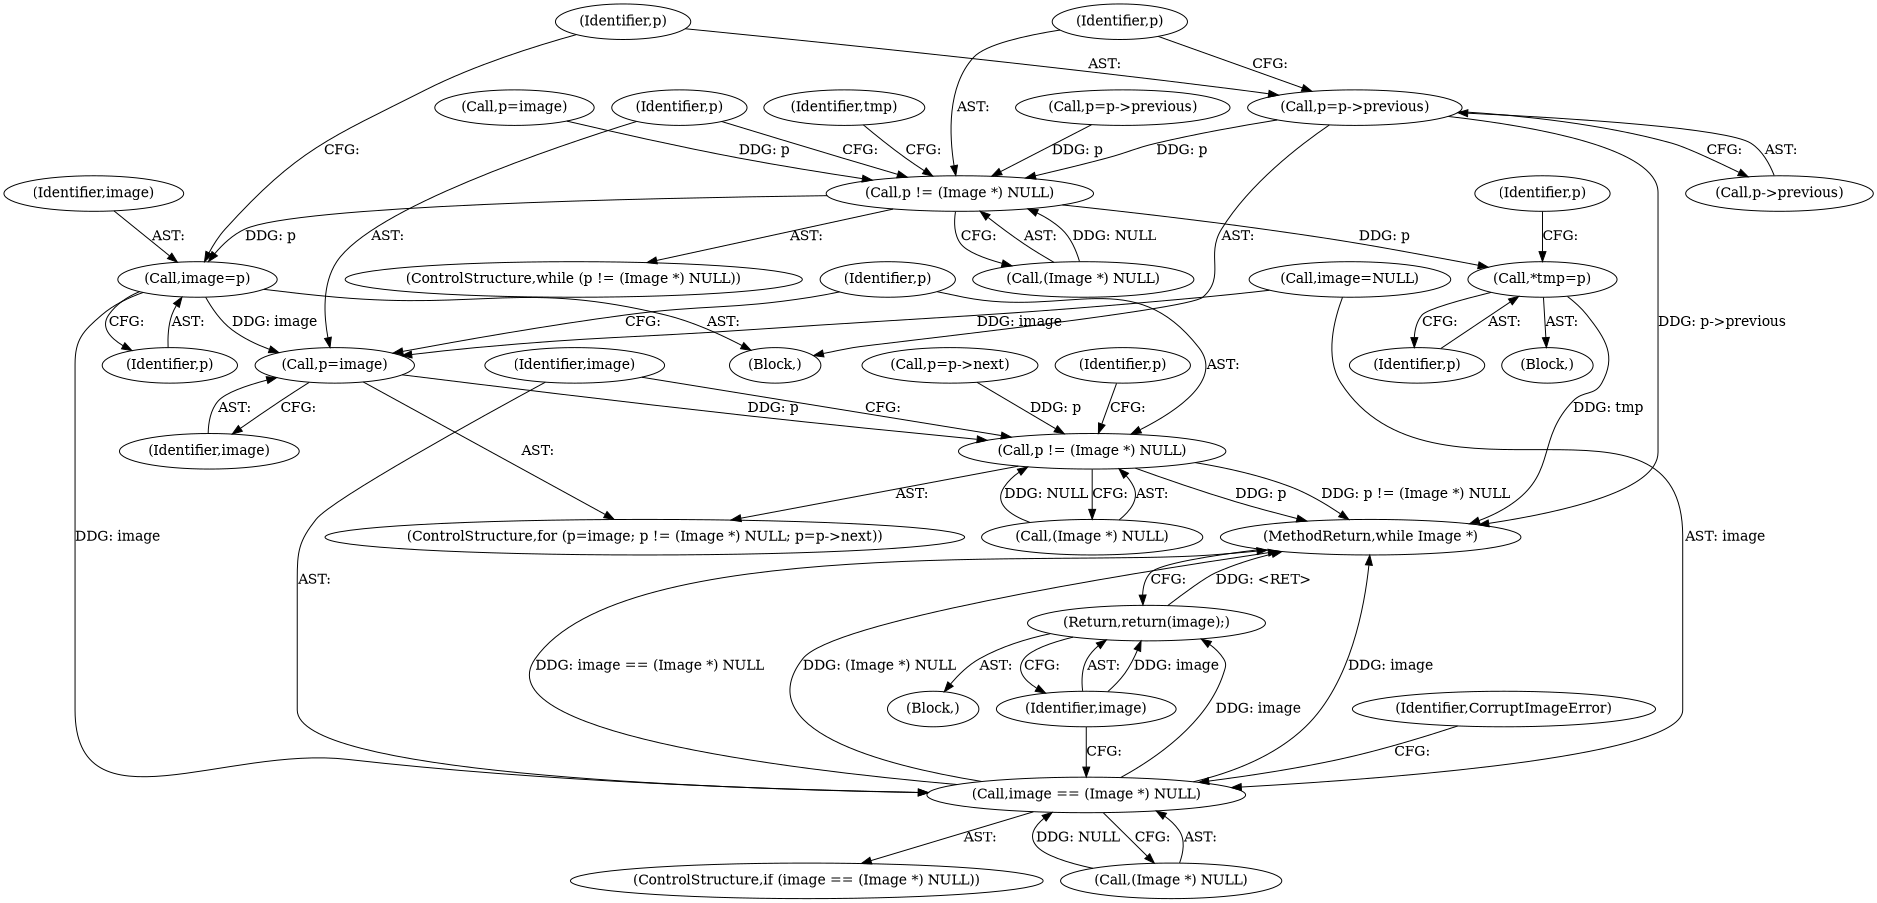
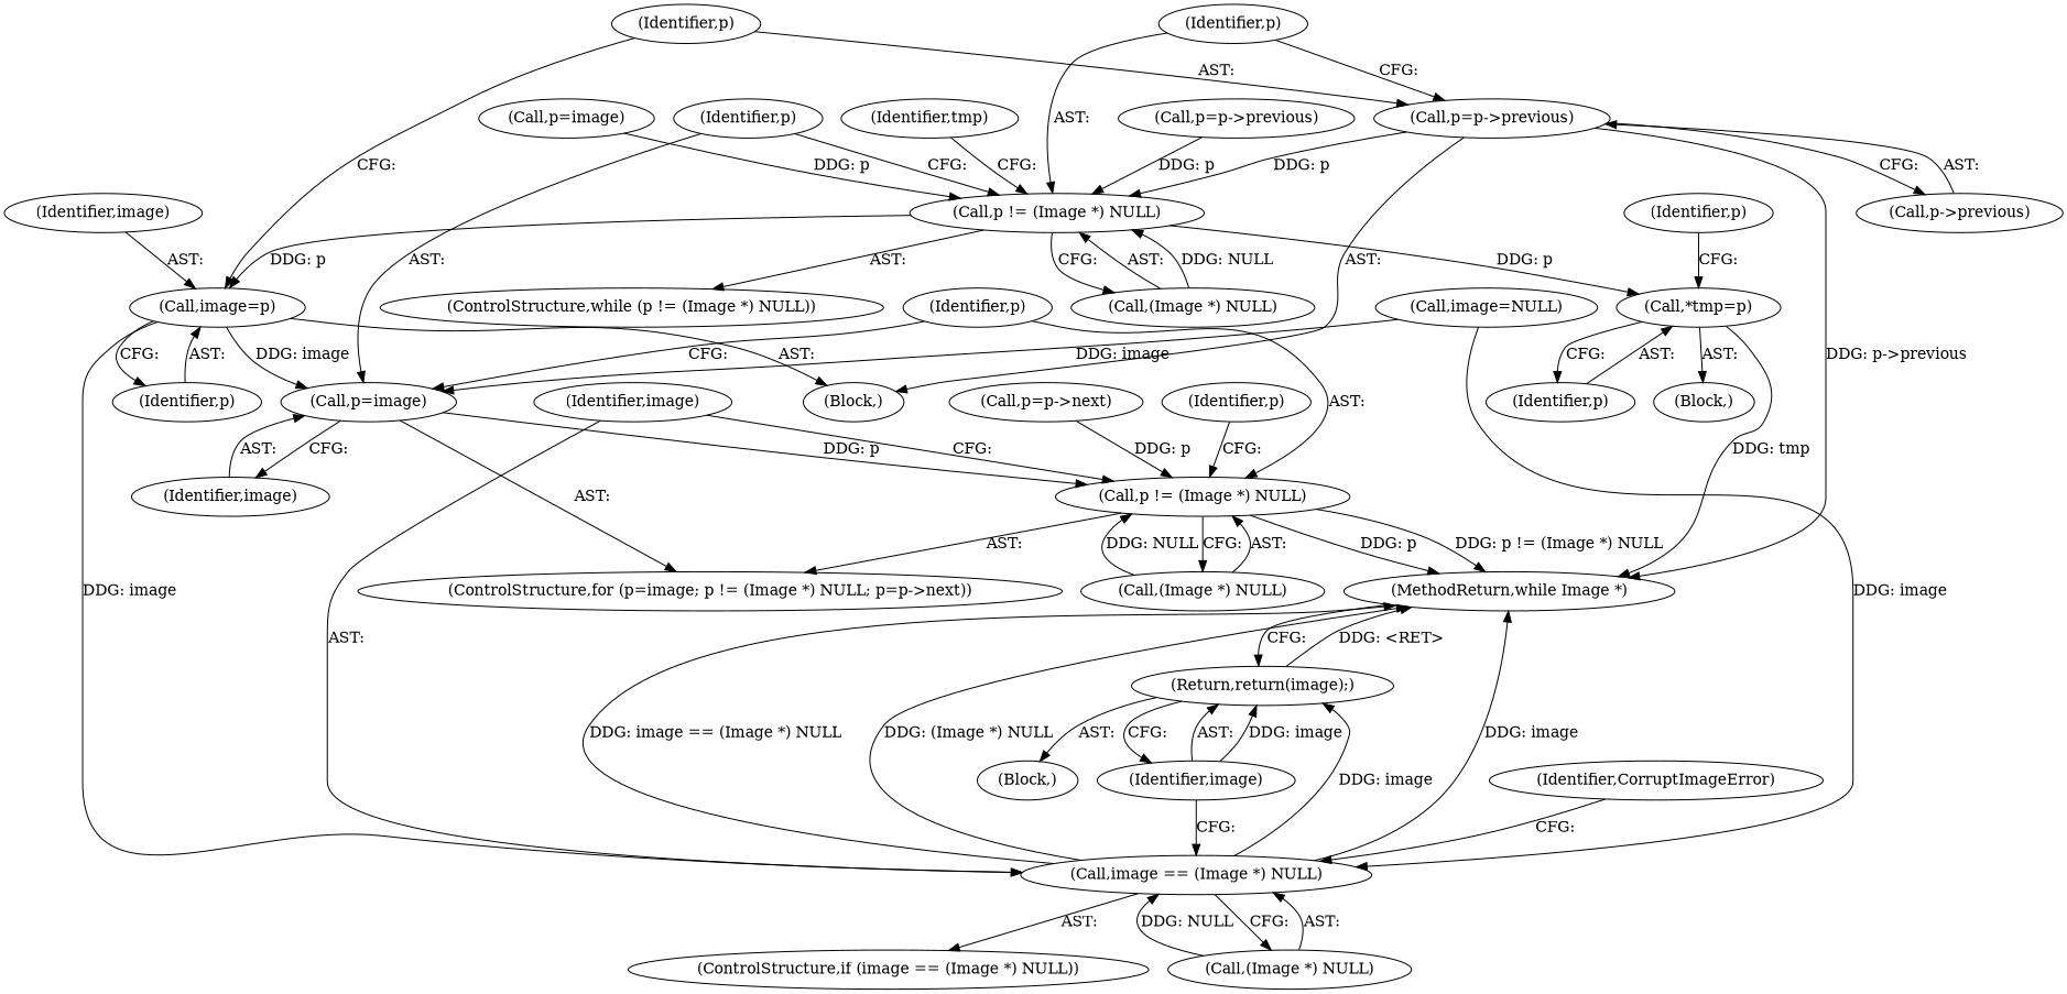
  digraph {
    n1 [label="(Call,p=p->previous)"]
    n2 [label="(Call,p != (Image *) NULL)"]
    n3 [label="(MethodReturn,while Image *)"]
    n4 [label="(Block,)"]
    n5 [label="(Call,p->previous)"]
    n6 [label="(Call,*tmp=p)"]
    n7 [label="(Call,image=p)"]
    n8 [label="(ControlStructure,while (p != (Image *) NULL))"]
    n9 [label="(Call,(Image *) NULL)"]
    n10 [label="(Return,return(image);)"]
    n11 [label="(Identifier,p)"]
    n12 [label="(Block,)"]
    n13 [label="(Call,p=image)"]
    n14 [label="(Call,image == (Image *) NULL)"]
    n15 [label="(Identifier,p)"]
    n16 [label="(Call,p != (Image *) NULL)"]
    n17 [label="(ControlStructure,for (p=image; p != (Image *) NULL; p=p->next))"]
    n18 [label="(Identifier,image)"]
    n19 [label="(ControlStructure,if (image == (Image *) NULL))"]
    n20 [label="(Call,(Image *) NULL)"]
    n21 [label="(Call,(Image *) NULL)"]
    n22 [label="(Identifier,image)"]
    n23 [label="(Block,)"]
    n24 [label="(Identifier,p)"]
    n25 [label="(Identifier,image)"]
    n26 [label="(Identifier,p)"]
    n27 [label="(Identifier,image)"]
    n28 [label="(Identifier,tmp)"]
    n29 [label="(Identifier,p)"]
    n30 [label="(Call,p=p->previous)"]
    n31 [label="(Identifier,p)"]
    n32 [label="(Identifier,p)"]
    n33 [label="(Call,image=NULL)"]
    n34 [label="(Identifier,CorruptImageError)"]
    n35 [label="(Call,p=p->next)"]
    n36 [label="(Call,p=image)"]
    n37 [label="(Identifier,p)"]
    n1 -> n2 [label="DDG: p"]
    n1 -> n3 [label="DDG: p->previous"]
    n1 -> n4 [label="AST: "]
    n1 -> n5 [label="CFG: "]
    n2 -> n6 [label="DDG: p"]
    n2 -> n7 [label="DDG: p"]
    n2 -> n8 [label="AST: "]
    n2 -> n9 [label="CFG: "]
    n3 -> n10 [label="CFG: "]
    n5 -> n1 [label="AST: "]
    n6 -> n3 [label="DDG: tmp"]
    n6 -> n11 [label="CFG: "]
    n6 -> n12 [label="AST: "]
    n7 -> n4 [label="AST: "]
    n7 -> n13 [label="DDG: image"]
    n7 -> n14 [label="DDG: image"]
    n7 -> n15 [label="CFG: "]
    n9 -> n2 [label="AST: "]
    n9 -> n2 [label="DDG: NULL"]
    n10 -> n3 [label="DDG: <RET>"]
    n10 -> n22 [label="CFG: "]
    n10 -> n23 [label="AST: "]
    n11 -> n6 [label="AST: "]
    n13 -> n16 [label="DDG: p"]
    n13 -> n17 [label="AST: "]
    n13 -> n18 [label="CFG: "]
    n14 -> n3 [label="DDG: image"]
    n14 -> n3 [label="DDG: image == (Image *) NULL"]
    n14 -> n3 [label="DDG: (Image *) NULL"]
    n14 -> n10 [label="DDG: image"]
    n14 -> n19 [label="AST: "]
    n14 -> n20 [label="CFG: "]
    n15 -> n7 [label="AST: "]
    n16 -> n3 [label="DDG: p != (Image *) NULL"]
    n16 -> n3 [label="DDG: p"]
    n16 -> n17 [label="AST: "]
    n16 -> n21 [label="CFG: "]
    n18 -> n13 [label="AST: "]
    n20 -> n14 [label="AST: "]
    n20 -> n14 [label="DDG: NULL"]
    n21 -> n16 [label="AST: "]
    n21 -> n16 [label="DDG: NULL"]
    n22 -> n10 [label="AST: "]
    n22 -> n10 [label="DDG: image"]
    n22 -> n14 [label="CFG: "]
    n24 -> n1 [label="AST: "]
    n24 -> n7 [label="CFG: "]
    n25 -> n14 [label="AST: "]
    n25 -> n16 [label="CFG: "]
    n26 -> n6 [label="CFG: "]
    n27 -> n7 [label="AST: "]
    n28 -> n2 [label="CFG: "]
    n29 -> n1 [label="CFG: "]
    n29 -> n2 [label="AST: "]
    n30 -> n2 [label="DDG: p"]
    n31 -> n16 [label="CFG: "]
    n32 -> n13 [label="CFG: "]
    n32 -> n16 [label="AST: "]
    n33 -> n13 [label="DDG: image"]
-   n33 -> n14 [label="AST: image"]
+   n33 -> n14 [label="DDG: image"]
    n34 -> n14 [label="CFG: "]
    n35 -> n16 [label="DDG: p"]
    n36 -> n2 [label="DDG: p"]
    n37 -> n2 [label="CFG: "]
    n37 -> n13 [label="AST: "]
  }
